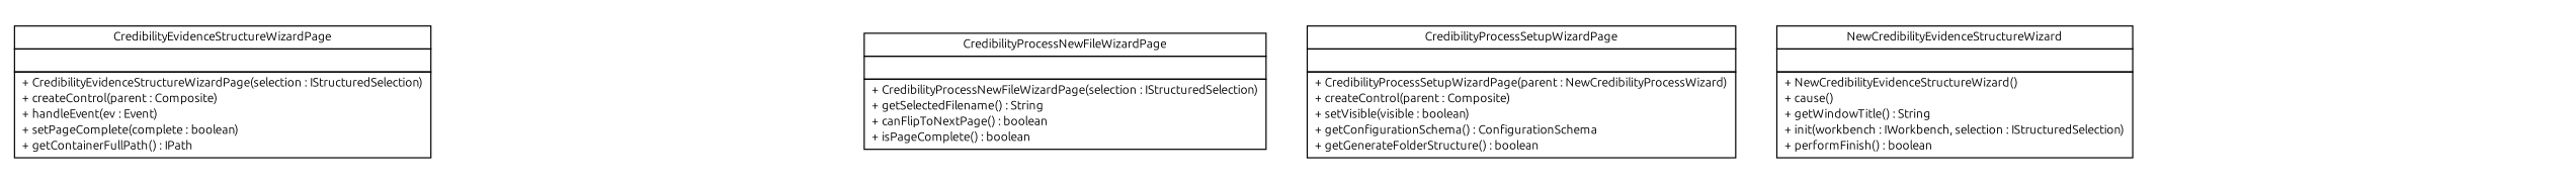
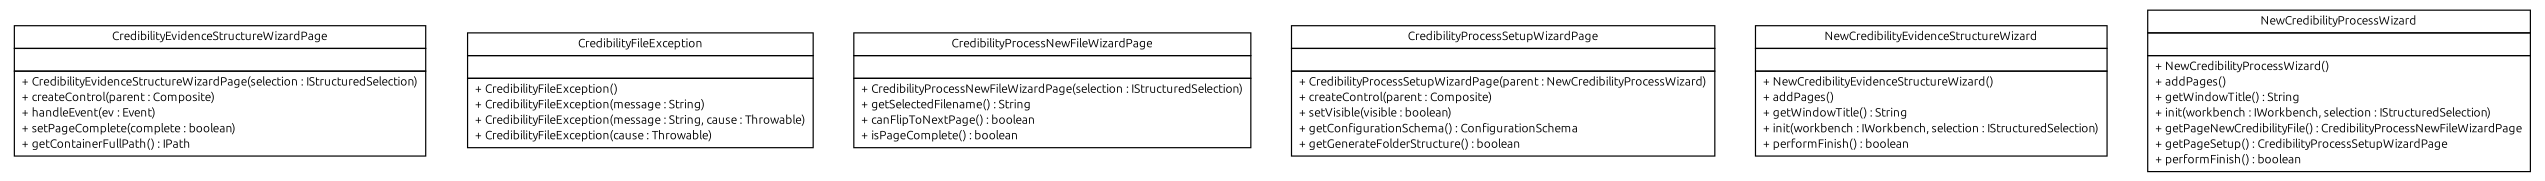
  digraph {
    nodesep=0.25
    ranksep=0.5
    fontname=Ubuntu
    node [fontcolor=black fontname=Ubuntu fontsize=10.0 shape=plaintext]
    n1 [label=<<table title="gov.sandia.cf.parts.wizards.CredibilityEvidenceStructureWizardPage" border="0" cellborder="1" cellspacing="0" cellpadding="2" port="p" href="./CredibilityEvidenceStructureWizardPage.html"> 		<tr><td><table border="0" cellspacing="0" cellpadding="1"> <tr><td align="center" balign="center"> CredibilityEvidenceStructureWizardPage </td></tr> 		</table></td></tr> 		<tr><td><table border="0" cellspacing="0" cellpadding="1"> <tr><td align="left" balign="left">  </td></tr> 		</table></td></tr> 		<tr><td><table border="0" cellspacing="0" cellpadding="1"> <tr><td align="left" balign="left"> + CredibilityEvidenceStructureWizardPage(selection : IStructuredSelection) </td></tr> <tr><td align="left" balign="left"> + createControl(parent : Composite) </td></tr> <tr><td align="left" balign="left"> + handleEvent(ev : Event) </td></tr> <tr><td align="left" balign="left"> + setPageComplete(complete : boolean) </td></tr> <tr><td align="left" balign="left"> + getContainerFullPath() : IPath </td></tr> 		</table></td></tr> 		</table>>]
+   n2 [label=<<table title="gov.sandia.cf.parts.wizards.CredibilityFileException" border="0" cellborder="1" cellspacing="0" cellpadding="2" port="p" href="./CredibilityFileException.html"> 		<tr><td><table border="0" cellspacing="0" cellpadding="1"> <tr><td align="center" balign="center"> CredibilityFileException </td></tr> 		</table></td></tr> 		<tr><td><table border="0" cellspacing="0" cellpadding="1"> <tr><td align="left" balign="left">  </td></tr> 		</table></td></tr> 		<tr><td><table border="0" cellspacing="0" cellpadding="1"> <tr><td align="left" balign="left"> + CredibilityFileException() </td></tr> <tr><td align="left" balign="left"> + CredibilityFileException(message : String) </td></tr> <tr><td align="left" balign="left"> + CredibilityFileException(message : String, cause : Throwable) </td></tr> <tr><td align="left" balign="left"> + CredibilityFileException(cause : Throwable) </td></tr> 		</table></td></tr> 		</table>>]
    n3 [label=<<table title="gov.sandia.cf.parts.wizards.CredibilityProcessNewFileWizardPage" border="0" cellborder="1" cellspacing="0" cellpadding="2" port="p" href="./CredibilityProcessNewFileWizardPage.html"> 		<tr><td><table border="0" cellspacing="0" cellpadding="1"> <tr><td align="center" balign="center"> CredibilityProcessNewFileWizardPage </td></tr> 		</table></td></tr> 		<tr><td><table border="0" cellspacing="0" cellpadding="1"> <tr><td align="left" balign="left">  </td></tr> 		</table></td></tr> 		<tr><td><table border="0" cellspacing="0" cellpadding="1"> <tr><td align="left" balign="left"> + CredibilityProcessNewFileWizardPage(selection : IStructuredSelection) </td></tr> <tr><td align="left" balign="left"> + getSelectedFilename() : String </td></tr> <tr><td align="left" balign="left"> + canFlipToNextPage() : boolean </td></tr> <tr><td align="left" balign="left"> + isPageComplete() : boolean </td></tr> 		</table></td></tr> 		</table>>]
    n4 [label=<<table title="gov.sandia.cf.parts.wizards.CredibilityProcessSetupWizardPage" border="0" cellborder="1" cellspacing="0" cellpadding="2" port="p" href="./CredibilityProcessSetupWizardPage.html"> 		<tr><td><table border="0" cellspacing="0" cellpadding="1"> <tr><td align="center" balign="center"> CredibilityProcessSetupWizardPage </td></tr> 		</table></td></tr> 		<tr><td><table border="0" cellspacing="0" cellpadding="1"> <tr><td align="left" balign="left">  </td></tr> 		</table></td></tr> 		<tr><td><table border="0" cellspacing="0" cellpadding="1"> <tr><td align="left" balign="left"> + CredibilityProcessSetupWizardPage(parent : NewCredibilityProcessWizard) </td></tr> <tr><td align="left" balign="left"> + createControl(parent : Composite) </td></tr> <tr><td align="left" balign="left"> + setVisible(visible : boolean) </td></tr> <tr><td align="left" balign="left"> + getConfigurationSchema() : ConfigurationSchema </td></tr> <tr><td align="left" balign="left"> + getGenerateFolderStructure() : boolean </td></tr> 		</table></td></tr> 		</table>>]
-   n5 [label=<<table title="gov.sandia.cf.parts.wizards.NewCredibilityEvidenceStructureWizard" border="0" cellborder="1" cellspacing="0" cellpadding="2" port="p" href="./NewCredibilityEvidenceStructureWizard.html"> 		<tr><td><table border="0" cellspacing="0" cellpadding="1"> <tr><td align="center" balign="center"> NewCredibilityEvidenceStructureWizard </td></tr> 		</table></td></tr> 		<tr><td><table border="0" cellspacing="0" cellpadding="1"> <tr><td align="left" balign="left">  </td></tr> 		</table></td></tr> 		<tr><td><table border="0" cellspacing="0" cellpadding="1"> <tr><td align="left" balign="left"> + NewCredibilityEvidenceStructureWizard() </td></tr> <tr><td align="left" balign="left"> + cause() </td></tr> <tr><td align="left" balign="left"> + getWindowTitle() : String </td></tr> <tr><td align="left" balign="left"> + init(workbench : IWorkbench, selection : IStructuredSelection) </td></tr> <tr><td align="left" balign="left"> + performFinish() : boolean </td></tr> 		</table></td></tr> 		</table>>]
+   n5 [label=<<table title="gov.sandia.cf.parts.wizards.NewCredibilityEvidenceStructureWizard" border="0" cellborder="1" cellspacing="0" cellpadding="2" port="p" href="./NewCredibilityEvidenceStructureWizard.html"> 		<tr><td><table border="0" cellspacing="0" cellpadding="1"> <tr><td align="center" balign="center"> NewCredibilityEvidenceStructureWizard </td></tr> 		</table></td></tr> 		<tr><td><table border="0" cellspacing="0" cellpadding="1"> <tr><td align="left" balign="left">  </td></tr> 		</table></td></tr> 		<tr><td><table border="0" cellspacing="0" cellpadding="1"> <tr><td align="left" balign="left"> + NewCredibilityEvidenceStructureWizard() </td></tr> <tr><td align="left" balign="left"> + addPages() </td></tr> <tr><td align="left" balign="left"> + getWindowTitle() : String </td></tr> <tr><td align="left" balign="left"> + init(workbench : IWorkbench, selection : IStructuredSelection) </td></tr> <tr><td align="left" balign="left"> + performFinish() : boolean </td></tr> 		</table></td></tr> 		</table>>]
+   n6 [label=<<table title="gov.sandia.cf.parts.wizards.NewCredibilityProcessWizard" border="0" cellborder="1" cellspacing="0" cellpadding="2" port="p" href="./NewCredibilityProcessWizard.html"> 		<tr><td><table border="0" cellspacing="0" cellpadding="1"> <tr><td align="center" balign="center"> NewCredibilityProcessWizard </td></tr> 		</table></td></tr> 		<tr><td><table border="0" cellspacing="0" cellpadding="1"> <tr><td align="left" balign="left">  </td></tr> 		</table></td></tr> 		<tr><td><table border="0" cellspacing="0" cellpadding="1"> <tr><td align="left" balign="left"> + NewCredibilityProcessWizard() </td></tr> <tr><td align="left" balign="left"> + addPages() </td></tr> <tr><td align="left" balign="left"> + getWindowTitle() : String </td></tr> <tr><td align="left" balign="left"> + init(workbench : IWorkbench, selection : IStructuredSelection) </td></tr> <tr><td align="left" balign="left"> + getPageNewCredibilityFile() : CredibilityProcessNewFileWizardPage </td></tr> <tr><td align="left" balign="left"> + getPageSetup() : CredibilityProcessSetupWizardPage </td></tr> <tr><td align="left" balign="left"> + performFinish() : boolean </td></tr> 		</table></td></tr> 		</table>>]
  }
